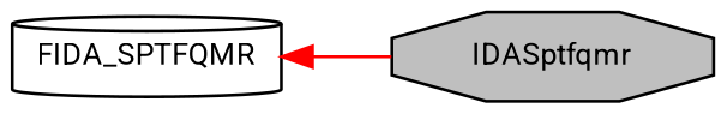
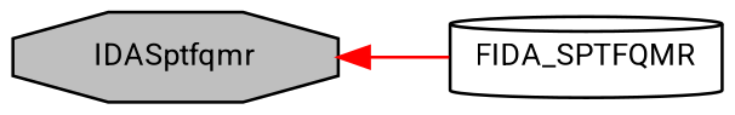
  digraph {
    rankdir=LR
    fontname=Roboto
    node [color=black fontname=Roboto fontsize=10 style=filled]
    n1 [fillcolor=grey75 fontcolor=black height=0.2 label=IDASptfqmr shape=octagon width=0.4]
    n2 [fillcolor=white height=0.2 label=FIDA_SPTFQMR shape=cylinder width=0.4]
-   n2 -> n1 [color=red dir=back fontname=Roboto fontsize=10 labelfontname=Helvetica labelfontsize=10 style=solid]
+   n1 -> n2 [color=red dir=back fontname=Roboto fontsize=10 labelfontname=Helvetica labelfontsize=10 style=solid]
  }
